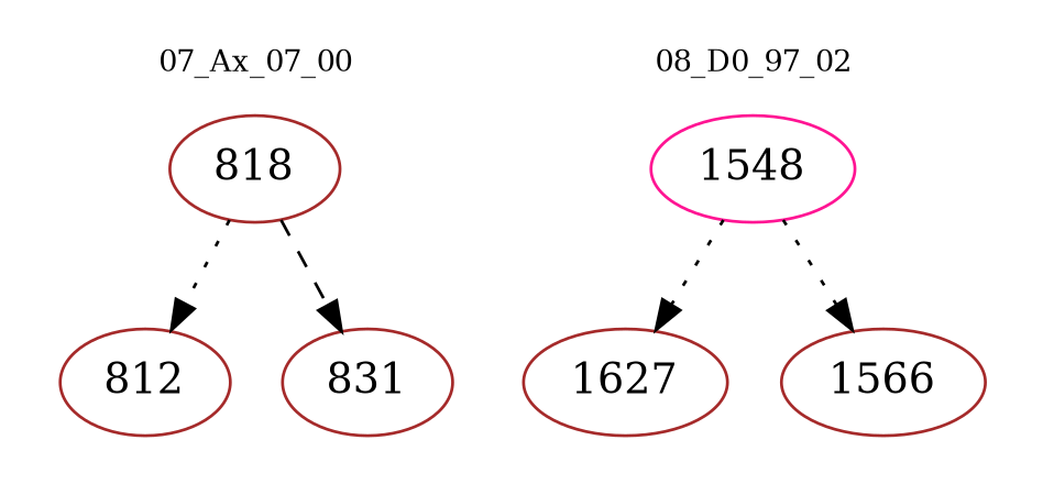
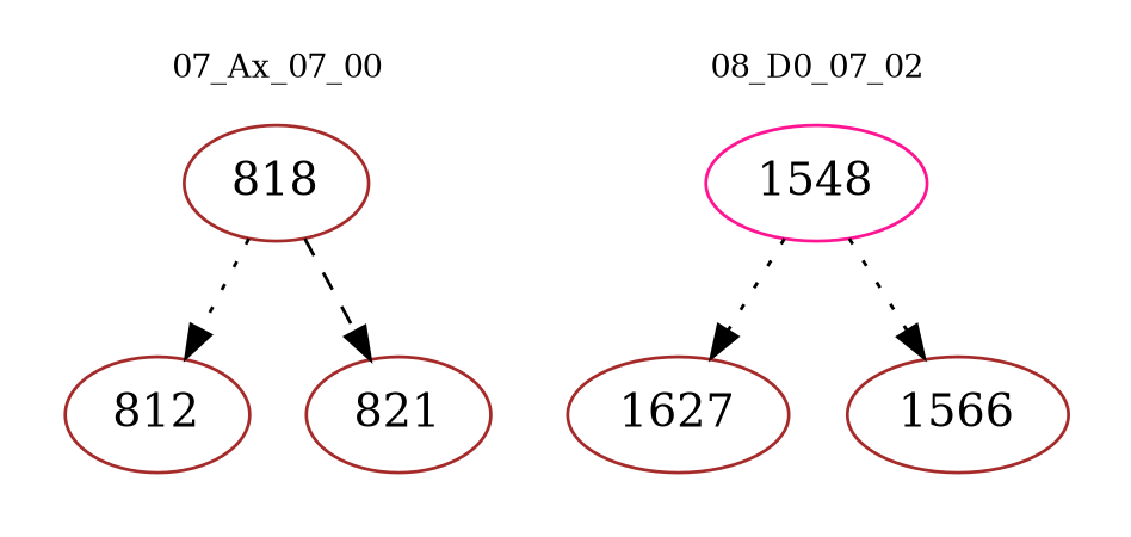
  digraph {
    node [color=brown]
    edge [color=black style=dotted]
    n1 [label=818]
    n2 [label=812]
-   n3 [label=831]
+   n3 [label=821]
    n4 [color=deeppink label=1548]
    n5 [label=1627]
    n6 [label=1566]
    subgraph cluster_1 {
      color=white
      fontsize=10
      label="07_Ax_07_00"
      n1
      n2
      n3
    }
    subgraph cluster_2 {
      color=white
      fontsize=10
-     label="08_D0_97_02"
+     label="08_D0_07_02"
      n4
      n5
      n6
    }
    n1 -> n2
    n1 -> n3 [style=dashed]
    n4 -> n5
    n4 -> n6
  }
